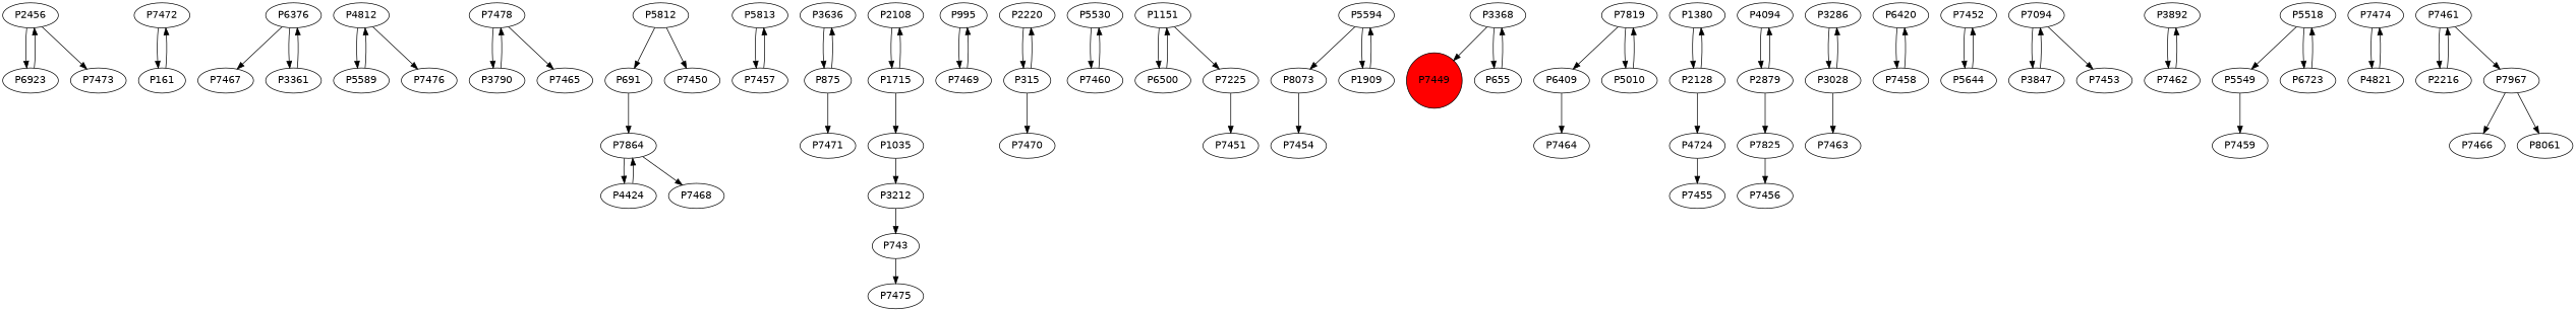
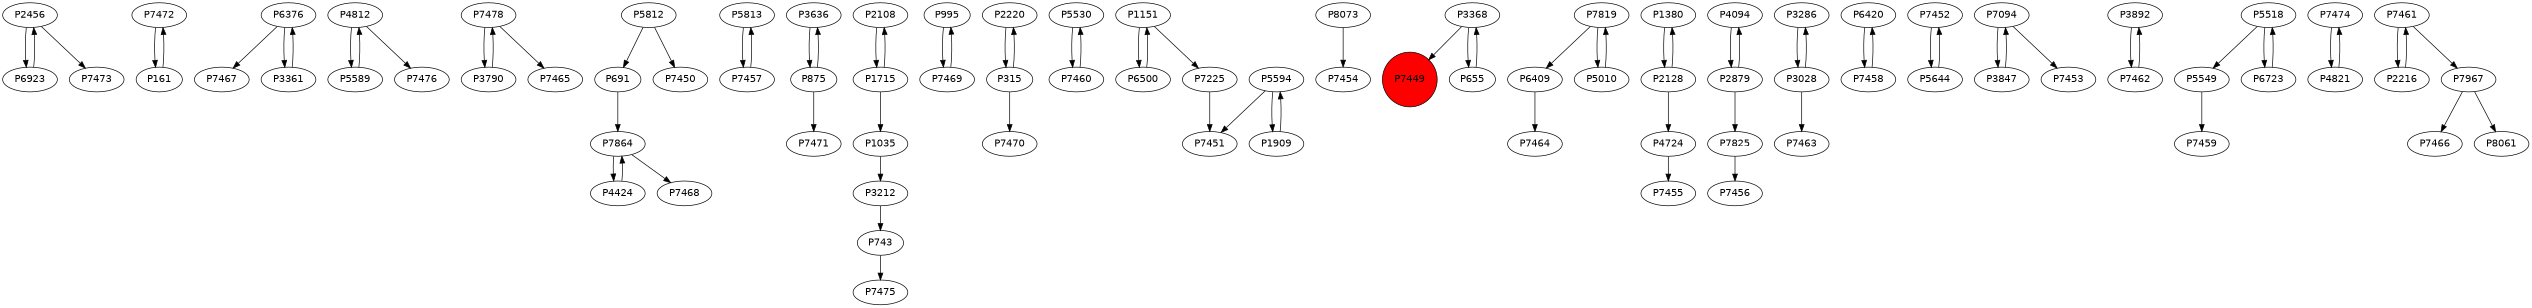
  digraph {
    fontname="DejaVu Sans"
    node [fontname="DejaVu Sans"]
    edge [fontname="DejaVu Sans"]
    P2456
    P6923
    P7473
    P7472
    P161
    P6376
    P7467
    P3361
    P4812
    P5589
    P7476
    P7478
    P3790
    P7465
    P5812
    P691
    P7450
    P7864
    P4424
    P7468
    P5813
    P7457
    P3636
    P875
    P7471
    P2108
    P1715
    P1035
    P3212
    P995
    P7469
    P2220
    P315
    P7470
    P5530
    P7460
    P1151
    P6500
    P7225
    P7451
    P5594
    P8073
    P1909
    P7454
    P7449 [fillcolor=red shape=circle style=filled]
    P3368
    P655
    P7819
    P6409
    P5010
    P7464
    P1380
    P2128
    P4724
    P7455
    P4094
    P2879
    P7825
    P7456
    P3286
    P3028
    P7463
    P743
    P7475
    P6420
    P7458
    P7452
    P5644
    P7094
    P3847
    P7453
    P3892
    P7462
    P5518
    P5549
    P6723
    P7459
    P7474
    P4821
    P7461
    P2216
    P7967
    P7466
    P8061
    P2456 -> P6923
    P2456 -> P7473
    P6923 -> P2456
    P7472 -> P161
    P161 -> P7472
    P6376 -> P7467
    P6376 -> P3361
    P3361 -> P6376
    P4812 -> P5589
    P4812 -> P7476
    P5589 -> P4812
    P7478 -> P3790
    P7478 -> P7465
    P3790 -> P7478
    P5812 -> P691
    P5812 -> P7450
    P691 -> P7864
    P7864 -> P4424
    P7864 -> P7468
    P4424 -> P7864
    P5813 -> P7457
    P7457 -> P5813
    P3636 -> P875
    P875 -> P3636
    P875 -> P7471
    P2108 -> P1715
    P1715 -> P2108
    P1715 -> P1035
    P1035 -> P3212
    P3212 -> P743
    P995 -> P7469
    P7469 -> P995
    P2220 -> P315
    P315 -> P2220
    P315 -> P7470
    P5530 -> P7460
    P7460 -> P5530
    P1151 -> P6500
    P1151 -> P7225
    P6500 -> P1151
    P7225 -> P7451
-   P5594 -> P8073
+   P5594 -> P7451
    P5594 -> P1909
    P8073 -> P7454
    P1909 -> P5594
    P3368 -> P7449
    P3368 -> P655
    P655 -> P3368
    P7819 -> P6409
    P7819 -> P5010
    P6409 -> P7464
    P5010 -> P7819
    P1380 -> P2128
    P2128 -> P1380
    P2128 -> P4724
    P4724 -> P7455
    P4094 -> P2879
    P2879 -> P4094
    P2879 -> P7825
    P7825 -> P7456
    P3286 -> P3028
    P3028 -> P3286
    P3028 -> P7463
    P743 -> P7475
    P6420 -> P7458
    P7458 -> P6420
    P7452 -> P5644
    P5644 -> P7452
    P7094 -> P3847
    P7094 -> P7453
    P3847 -> P7094
    P3892 -> P7462
    P7462 -> P3892
    P5518 -> P5549
    P5518 -> P6723
    P5549 -> P7459
    P6723 -> P5518
    P7474 -> P4821
    P4821 -> P7474
    P7461 -> P2216
    P7461 -> P7967
    P2216 -> P7461
    P7967 -> P7466
    P7967 -> P8061
  }
